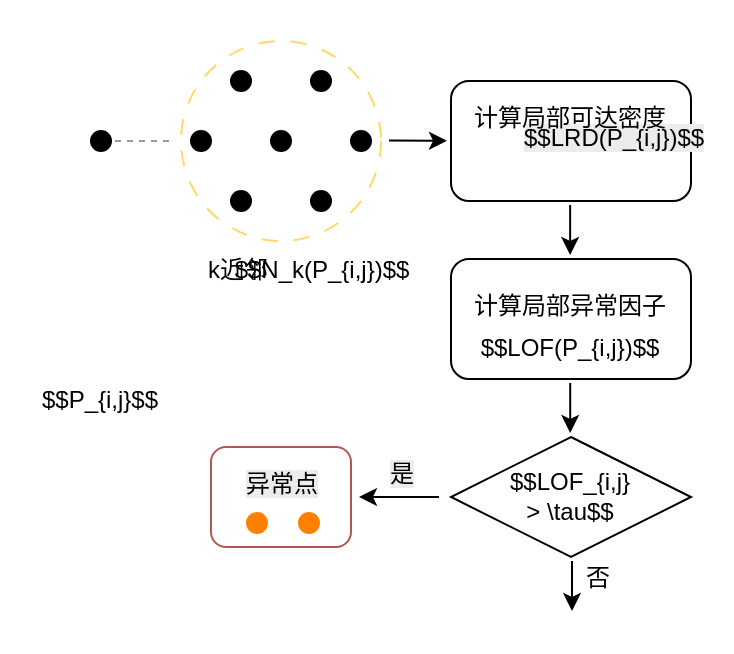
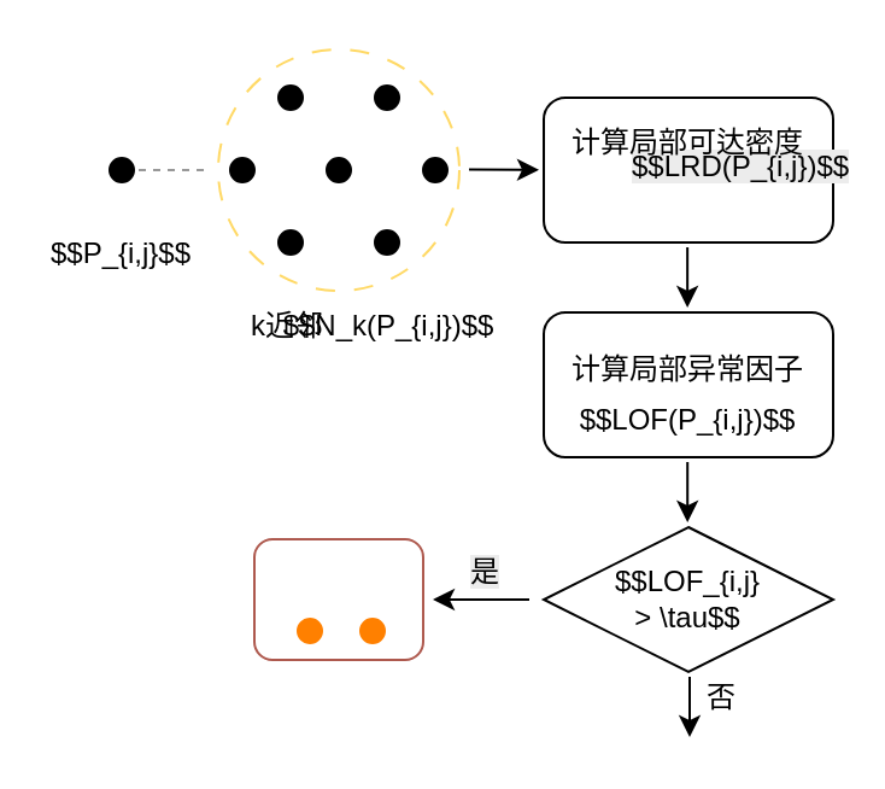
  <mxCell id="0" />
  <mxCell id="1" parent="0" />
  <mxCell id="2" value="" style="ellipse;whiteSpace=wrap;html=1;aspect=fixed;dashed=1;strokeColor=#FFD966;dashPattern=8 8;" parent="1" vertex="1"><mxGeometry x="90" y="20" width="100" height="100" as="geometry" /></mxCell>
  <mxCell id="3" value="" style="ellipse;whiteSpace=wrap;html=1;aspect=fixed;strokeColor=default;fillColor=#000000;" parent="1" vertex="1"><mxGeometry x="45" y="65" width="10" height="10" as="geometry" /></mxCell>
  <mxCell id="4" value="" style="ellipse;whiteSpace=wrap;html=1;aspect=fixed;strokeColor=default;fillColor=#000000;" parent="1" vertex="1"><mxGeometry x="115" y="35" width="10" height="10" as="geometry" /></mxCell>
  <mxCell id="5" value="" style="ellipse;whiteSpace=wrap;html=1;aspect=fixed;strokeColor=default;fillColor=#000000;" parent="1" vertex="1"><mxGeometry x="95" y="65" width="10" height="10" as="geometry" /></mxCell>
  <mxCell id="6" value="" style="ellipse;whiteSpace=wrap;html=1;aspect=fixed;strokeColor=default;fillColor=#000000;" parent="1" vertex="1"><mxGeometry x="115" y="95" width="10" height="10" as="geometry" /></mxCell>
  <mxCell id="7" value="" style="ellipse;whiteSpace=wrap;html=1;aspect=fixed;strokeColor=default;fillColor=#000000;" parent="1" vertex="1"><mxGeometry x="135" y="65" width="10" height="10" as="geometry" /></mxCell>
  <mxCell id="8" value="" style="ellipse;whiteSpace=wrap;html=1;aspect=fixed;strokeColor=default;fillColor=#000000;" parent="1" vertex="1"><mxGeometry x="155" y="35" width="10" height="10" as="geometry" /></mxCell>
  <mxCell id="9" value="" style="ellipse;whiteSpace=wrap;html=1;aspect=fixed;strokeColor=default;fillColor=#000000;" parent="1" vertex="1"><mxGeometry x="155" y="95" width="10" height="10" as="geometry" /></mxCell>
  <mxCell id="10" value="" style="ellipse;whiteSpace=wrap;html=1;aspect=fixed;strokeColor=default;fillColor=#000000;" parent="1" vertex="1"><mxGeometry x="175" y="65" width="10" height="10" as="geometry" /></mxCell>
  <mxCell id="11" value="" style="endArrow=none;html=1;rounded=0;exitX=1;exitY=0.5;exitDx=0;exitDy=0;dashed=1;strokeColor=#999999;" parent="1" edge="1"><mxGeometry width="50" height="50" relative="1" as="geometry"><mxPoint x="57" y="70" as="sourcePoint" /><mxPoint x="87" y="70" as="targetPoint" /></mxGeometry></mxCell>
  <mxCell id="12" value="" style="endArrow=classic;html=1;rounded=0;" parent="1" edge="1"><mxGeometry width="50" height="50" relative="1" as="geometry"><mxPoint x="194" y="69.81" as="sourcePoint" /><mxPoint x="223" y="69.872" as="targetPoint" /></mxGeometry></mxCell>
  <mxCell id="13" value="&lt;div&gt;&lt;br&gt;&lt;/div&gt;" style="rounded=1;whiteSpace=wrap;html=1;" parent="1" vertex="1"><mxGeometry x="225" y="40" width="120" height="60" as="geometry" /></mxCell>
  <mxCell id="14" value="&lt;span style=&quot;color: rgb(0, 0, 0); font-family: Helvetica; font-size: 12px; font-style: normal; font-variant-ligatures: normal; font-variant-caps: normal; font-weight: 400; letter-spacing: normal; orphans: 2; text-align: center; text-indent: 0px; text-transform: none; widows: 2; word-spacing: 0px; -webkit-text-stroke-width: 0px; white-space: normal; background-color: rgb(236, 236, 236); text-decoration-thickness: initial; text-decoration-style: initial; text-decoration-color: initial; display: inline !important; float: none;&quot;&gt;$$LRD(P_{i,j})$$&lt;/span&gt;" style="text;whiteSpace=wrap;html=1;" parent="1" vertex="1"><mxGeometry x="260" y="55" width="50" height="10" as="geometry" /></mxCell>
  <mxCell id="15" value="计算局部可达密度&lt;div style=&quot;forced-color-adjust: none;&quot;&gt;&lt;br style=&quot;forced-color-adjust: none; color: rgb(0, 0, 0); font-family: Helvetica; font-size: 12px; font-style: normal; font-variant-ligatures: normal; font-variant-caps: normal; font-weight: 400; letter-spacing: normal; orphans: 2; text-align: center; text-indent: 0px; text-transform: none; widows: 2; word-spacing: 0px; -webkit-text-stroke-width: 0px; white-space: normal; background-color: rgb(236, 236, 236); text-decoration-thickness: initial; text-decoration-style: initial; text-decoration-color: initial;&quot;&gt;&#10;&#10;&lt;/div&gt;" style="text;whiteSpace=wrap;html=1;" parent="1" vertex="1"><mxGeometry x="235" y="45" width="100" height="20" as="geometry" /></mxCell>
  <mxCell id="16" value="k近邻" style="text;strokeColor=none;align=center;fillColor=none;html=1;verticalAlign=middle;whiteSpace=wrap;rounded=0;" parent="1" vertex="1"><mxGeometry x="89" y="120" width="60" height="30" as="geometry" /></mxCell>
  <mxCell id="17" value="$$N_k(P_{i,j})$$" style="text;strokeColor=none;align=center;fillColor=none;html=1;verticalAlign=middle;whiteSpace=wrap;rounded=0;" parent="1" vertex="1"><mxGeometry x="131" y="120" width="60" height="30" as="geometry" /></mxCell>
  <mxCell id="18" value="" style="rounded=1;whiteSpace=wrap;html=1;" parent="1" vertex="1"><mxGeometry x="225" y="129" width="120" height="60" as="geometry" /></mxCell>
  <mxCell id="19" value="&lt;span style=&quot;color: rgb(0, 0, 0); font-family: Helvetica; font-size: 12px; font-style: normal; font-variant-ligatures: normal; font-variant-caps: normal; font-weight: 400; letter-spacing: normal; orphans: 2; text-align: center; text-indent: 0px; text-transform: none; widows: 2; word-spacing: 0px; -webkit-text-stroke-width: 0px; white-space: normal; text-decoration-thickness: initial; text-decoration-style: initial; text-decoration-color: initial; float: none; display: inline !important;&quot;&gt;计算局部异常因子&lt;/span&gt;" style="text;whiteSpace=wrap;html=1;" parent="1" vertex="1"><mxGeometry x="235" y="139" width="100" height="20" as="geometry" /></mxCell>
  <mxCell id="20" value="$$LOF(P_{i,j})$$" style="text;strokeColor=none;align=center;fillColor=none;html=1;verticalAlign=middle;whiteSpace=wrap;rounded=0;" parent="1" vertex="1"><mxGeometry x="255" y="159" width="60" height="30" as="geometry" /></mxCell>
- <mxCell id="21" value="$$P_{i,j}$$" style="text;strokeColor=none;align=center;fillColor=none;html=1;verticalAlign=middle;whiteSpace=wrap;rounded=0;" parent="1" vertex="1"><mxGeometry x="20" y="185" width="60" height="30" as="geometry" /></mxCell>
+ <mxCell id="21" value="$$P_{i,j}$$" style="text;strokeColor=none;align=center;fillColor=none;html=1;verticalAlign=middle;whiteSpace=wrap;rounded=0;" parent="1" vertex="1"><mxGeometry x="20" y="90" width="60" height="30" as="geometry" /></mxCell>
  <mxCell id="22" value="" style="rhombus;whiteSpace=wrap;html=1;" parent="1" vertex="1"><mxGeometry x="225" y="218" width="120" height="60" as="geometry" /></mxCell>
  <mxCell id="23" value="$$LOF_{i,j} &amp;gt; \tau$$" style="text;strokeColor=none;align=center;fillColor=none;html=1;verticalAlign=middle;whiteSpace=wrap;rounded=0;" parent="1" vertex="1"><mxGeometry x="255" y="233" width="60" height="30" as="geometry" /></mxCell>
  <mxCell id="24" value="" style="endArrow=classic;html=1;rounded=0;entryX=0.5;entryY=0;entryDx=0;entryDy=0;exitX=0.5;exitY=1;exitDx=0;exitDy=0;" parent="1" edge="1"><mxGeometry width="50" height="50" relative="1" as="geometry"><mxPoint x="284.6" y="191" as="sourcePoint" /><mxPoint x="284.6" y="216" as="targetPoint" /></mxGeometry></mxCell>
  <mxCell id="25" value="" style="rounded=1;whiteSpace=wrap;html=1;fillColor=none;strokeColor=#AE594E;" parent="1" vertex="1"><mxGeometry x="105" y="223" width="70" height="50" as="geometry" /></mxCell>
  <mxCell id="26" value="" style="ellipse;whiteSpace=wrap;html=1;aspect=fixed;strokeColor=#FF8000;fillColor=#FF8000;" parent="1" vertex="1"><mxGeometry x="123" y="256" width="10" height="10" as="geometry" /></mxCell>
- <mxCell id="27" value="&lt;span style=&quot;color: rgb(0, 0, 0); font-family: Helvetica; font-size: 12px; font-style: normal; font-variant-ligatures: normal; font-variant-caps: normal; font-weight: 400; letter-spacing: normal; orphans: 2; text-align: center; text-indent: 0px; text-transform: none; widows: 2; word-spacing: 0px; -webkit-text-stroke-width: 0px; white-space: normal; background-color: rgb(236, 236, 236); text-decoration-thickness: initial; text-decoration-style: initial; text-decoration-color: initial; display: inline !important; float: none;&quot;&gt;异常点&lt;/span&gt;" style="text;whiteSpace=wrap;html=1;" parent="1" vertex="1"><mxGeometry x="121" y="228" width="40" height="20" as="geometry" /></mxCell>
  <mxCell id="28" value="" style="ellipse;whiteSpace=wrap;html=1;aspect=fixed;strokeColor=#FF8000;fillColor=#FF8000;" parent="1" vertex="1"><mxGeometry x="149" y="256" width="10" height="10" as="geometry" /></mxCell>
  <mxCell id="29" value="" style="endArrow=classic;html=1;rounded=0;" parent="1" edge="1"><mxGeometry width="50" height="50" relative="1" as="geometry"><mxPoint x="219" y="248" as="sourcePoint" /><mxPoint x="179" y="248" as="targetPoint" /></mxGeometry></mxCell>
  <mxCell id="30" value="" style="endArrow=classic;html=1;rounded=0;entryX=0.5;entryY=0;entryDx=0;entryDy=0;exitX=0.5;exitY=1;exitDx=0;exitDy=0;" parent="1" edge="1"><mxGeometry width="50" height="50" relative="1" as="geometry"><mxPoint x="284.57" y="102" as="sourcePoint" /><mxPoint x="284.57" y="127" as="targetPoint" /></mxGeometry></mxCell>
  <mxCell id="31" value="&lt;span style=&quot;color: rgb(0, 0, 0); font-family: Helvetica; font-size: 12px; font-style: normal; font-variant-ligatures: normal; font-variant-caps: normal; font-weight: 400; letter-spacing: normal; orphans: 2; text-align: center; text-indent: 0px; text-transform: none; widows: 2; word-spacing: 0px; -webkit-text-stroke-width: 0px; white-space: normal; background-color: rgb(236, 236, 236); text-decoration-thickness: initial; text-decoration-style: initial; text-decoration-color: initial; float: none; display: inline !important;&quot;&gt;是&lt;/span&gt;" style="text;whiteSpace=wrap;html=1;" parent="1" vertex="1"><mxGeometry x="193" y="223" width="15" height="10" as="geometry" /></mxCell>
  <mxCell id="32" value="" style="endArrow=classic;html=1;rounded=0;entryX=0.5;entryY=0;entryDx=0;entryDy=0;exitX=0.5;exitY=1;exitDx=0;exitDy=0;" edge="1" parent="1"><mxGeometry width="50" height="50" relative="1" as="geometry"><mxPoint x="285.5" y="280" as="sourcePoint" /><mxPoint x="285.5" y="305" as="targetPoint" /></mxGeometry></mxCell>
  <mxCell id="33" value="&lt;div style=&quot;text-align: center;&quot;&gt;&lt;span style=&quot;background-color: transparent; color: light-dark(rgb(0, 0, 0), rgb(255, 255, 255));&quot;&gt;否&lt;/span&gt;&lt;/div&gt;" style="text;whiteSpace=wrap;html=1;" vertex="1" parent="1"><mxGeometry x="291" y="275" width="15" height="10" as="geometry" /></mxCell>
